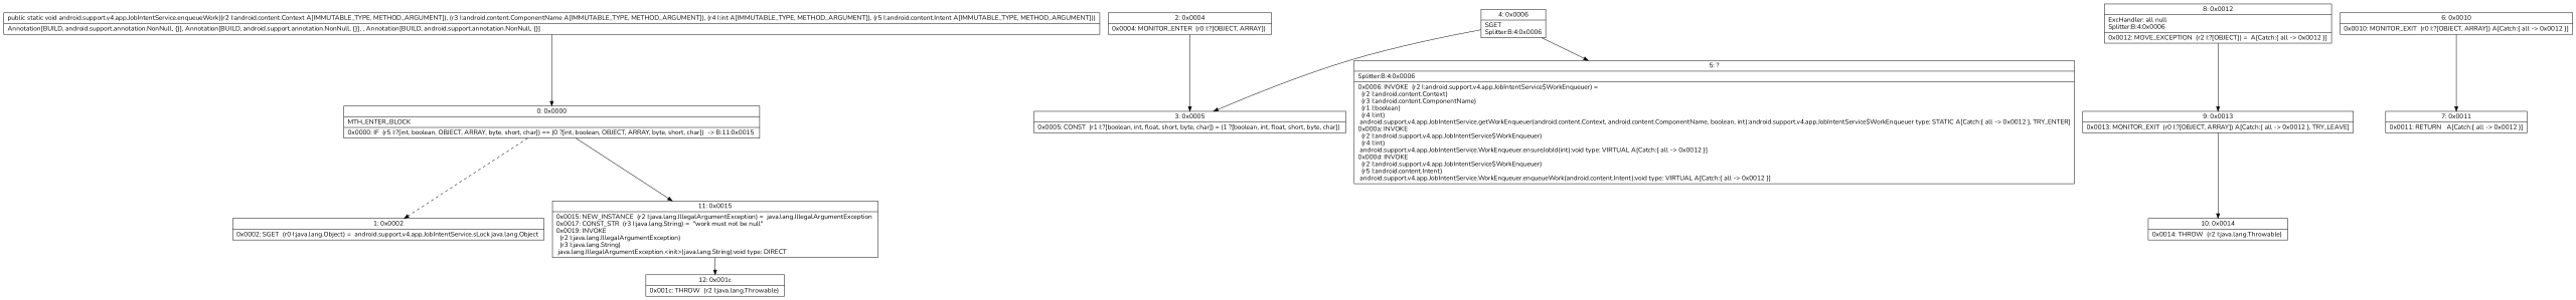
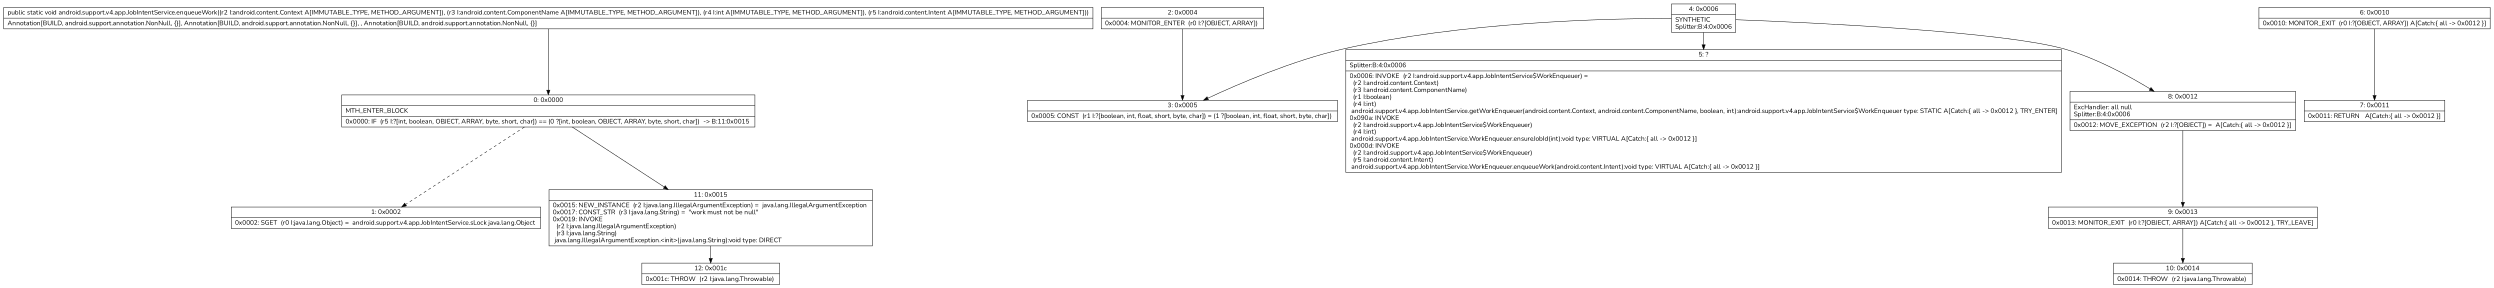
  digraph {
    fontname=Nunito
    node [fontname=Nunito shape=record]
    edge [fontname=Nunito]
    n1 [label="{0\:\ 0x0000|MTH_ENTER_BLOCK\l|0x0000: IF  (r5 I:?[int, boolean, OBJECT, ARRAY, byte, short, char]) == (0 ?[int, boolean, OBJECT, ARRAY, byte, short, char])  \-\> B:11:0x0015 \l}"]
    n2 [label="{1\:\ 0x0002|0x0002: SGET  (r0 I:java.lang.Object) =  android.support.v4.app.JobIntentService.sLock java.lang.Object \l}"]
    n3 [label="{11\:\ 0x0015|0x0015: NEW_INSTANCE  (r2 I:java.lang.IllegalArgumentException) =  java.lang.IllegalArgumentException \l0x0017: CONST_STR  (r3 I:java.lang.String) =  \"work must not be null\" \l0x0019: INVOKE  \l  (r2 I:java.lang.IllegalArgumentException)\l  (r3 I:java.lang.String)\l java.lang.IllegalArgumentException.\<init\>(java.lang.String):void type: DIRECT \l}"]
    n4 [label="{12\:\ 0x001c|0x001c: THROW  (r2 I:java.lang.Throwable) \l}"]
    n5 [label="{2\:\ 0x0004|0x0004: MONITOR_ENTER  (r0 I:?[OBJECT, ARRAY]) \l}"]
    n6 [label="{3\:\ 0x0005|0x0005: CONST  (r1 I:?[boolean, int, float, short, byte, char]) = (1 ?[boolean, int, float, short, byte, char]) \l}"]
-   n7 [label="{4\:\ 0x0006|SGET\lSplitter:B:4:0x0006\l}"]
-   n8 [label="{5\:\ ?|Splitter:B:4:0x0006\l|0x0006: INVOKE  (r2 I:android.support.v4.app.JobIntentService$WorkEnqueuer) = \l  (r2 I:android.content.Context)\l  (r3 I:android.content.ComponentName)\l  (r1 I:boolean)\l  (r4 I:int)\l android.support.v4.app.JobIntentService.getWorkEnqueuer(android.content.Context, android.content.ComponentName, boolean, int):android.support.v4.app.JobIntentService$WorkEnqueuer type: STATIC A[Catch:\{ all \-\> 0x0012 \}, TRY_ENTER]\l0x000a: INVOKE  \l  (r2 I:android.support.v4.app.JobIntentService$WorkEnqueuer)\l  (r4 I:int)\l android.support.v4.app.JobIntentService.WorkEnqueuer.ensureJobId(int):void type: VIRTUAL A[Catch:\{ all \-\> 0x0012 \}]\l0x000d: INVOKE  \l  (r2 I:android.support.v4.app.JobIntentService$WorkEnqueuer)\l  (r5 I:android.content.Intent)\l android.support.v4.app.JobIntentService.WorkEnqueuer.enqueueWork(android.content.Intent):void type: VIRTUAL A[Catch:\{ all \-\> 0x0012 \}]\l}"]
+   n7 [label="{4\:\ 0x0006|SYNTHETIC\lSplitter:B:4:0x0006\l}"]
+   n8 [label="{5\:\ ?|Splitter:B:4:0x0006\l|0x0006: INVOKE  (r2 I:android.support.v4.app.JobIntentService$WorkEnqueuer) = \l  (r2 I:android.content.Context)\l  (r3 I:android.content.ComponentName)\l  (r1 I:boolean)\l  (r4 I:int)\l android.support.v4.app.JobIntentService.getWorkEnqueuer(android.content.Context, android.content.ComponentName, boolean, int):android.support.v4.app.JobIntentService$WorkEnqueuer type: STATIC A[Catch:\{ all \-\> 0x0012 \}, TRY_ENTER]\l0x090a: INVOKE  \l  (r2 I:android.support.v4.app.JobIntentService$WorkEnqueuer)\l  (r4 I:int)\l android.support.v4.app.JobIntentService.WorkEnqueuer.ensureJobId(int):void type: VIRTUAL A[Catch:\{ all \-\> 0x0012 \}]\l0x000d: INVOKE  \l  (r2 I:android.support.v4.app.JobIntentService$WorkEnqueuer)\l  (r5 I:android.content.Intent)\l android.support.v4.app.JobIntentService.WorkEnqueuer.enqueueWork(android.content.Intent):void type: VIRTUAL A[Catch:\{ all \-\> 0x0012 \}]\l}"]
    n9 [label="{8\:\ 0x0012|ExcHandler: all null\lSplitter:B:4:0x0006\l|0x0012: MOVE_EXCEPTION  (r2 I:?[OBJECT]) =  A[Catch:\{ all \-\> 0x0012 \}]\l}"]
    n10 [label="{9\:\ 0x0013|0x0013: MONITOR_EXIT  (r0 I:?[OBJECT, ARRAY]) A[Catch:\{ all \-\> 0x0012 \}, TRY_LEAVE]\l}"]
    n11 [label="{6\:\ 0x0010|0x0010: MONITOR_EXIT  (r0 I:?[OBJECT, ARRAY]) A[Catch:\{ all \-\> 0x0012 \}]\l}"]
    n12 [label="{7\:\ 0x0011|0x0011: RETURN   A[Catch:\{ all \-\> 0x0012 \}]\l}"]
    n13 [label="{10\:\ 0x0014|0x0014: THROW  (r2 I:java.lang.Throwable) \l}"]
    n14 [label="{public static void android.support.v4.app.JobIntentService.enqueueWork((r2 I:android.content.Context A[IMMUTABLE_TYPE, METHOD_ARGUMENT]), (r3 I:android.content.ComponentName A[IMMUTABLE_TYPE, METHOD_ARGUMENT]), (r4 I:int A[IMMUTABLE_TYPE, METHOD_ARGUMENT]), (r5 I:android.content.Intent A[IMMUTABLE_TYPE, METHOD_ARGUMENT]))  | Annotation[BUILD, android.support.annotation.NonNull, \{\}], Annotation[BUILD, android.support.annotation.NonNull, \{\}], , Annotation[BUILD, android.support.annotation.NonNull, \{\}]\l}"]
    n1 -> n2 [style=dashed]
    n1 -> n3
    n3 -> n4
    n5 -> n6
    n7 -> n6
    n7 -> n8
+   n7 -> n9
    n9 -> n10
    n10 -> n13
    n11 -> n12
    n14 -> n1
  }
